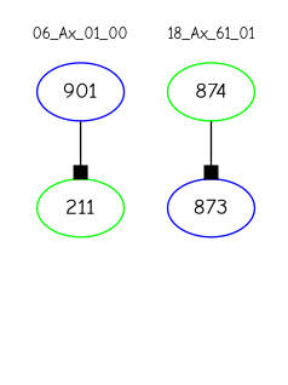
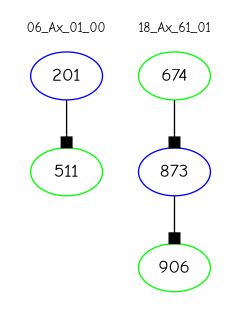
  digraph {
    fontname="Comic Neue"
    node [color=green fontname="Comic Neue"]
    edge [arrowhead=box color=black fontname="Comic Neue"]
-   n1 [color=blue label=901]
-   n2 [label=211]
-   n3 [label=874]
+   n1 [color=blue label=201]
+   n2 [label=511]
+   n3 [label=674]
    n4 [color=blue label=873]
+   n5 [label=906]
    subgraph cluster_1 {
      color=white
      fontsize=10
      label="06_Ax_01_00"
      n1
      n2
    }
    subgraph cluster_2 {
      color=white
      fontsize=10
      label="18_Ax_61_01"
      n3
      n4
+     n5
    }
    n1 -> n2
    n3 -> n4
+   n4 -> n5
  }
